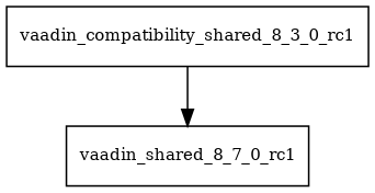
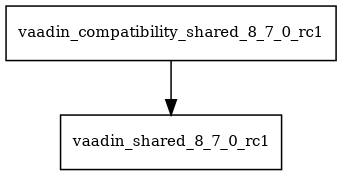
  digraph {
    node [fontsize=10.0 shape=box]
-   vaadin_compatibility_shared_8_7_0_rc1 [label=vaadin_compatibility_shared_8_3_0_rc1]
+   vaadin_compatibility_shared_8_7_0_rc1
    vaadin_shared_8_7_0_rc1
    vaadin_compatibility_shared_8_7_0_rc1 -> vaadin_shared_8_7_0_rc1 [style=solid]
  }
